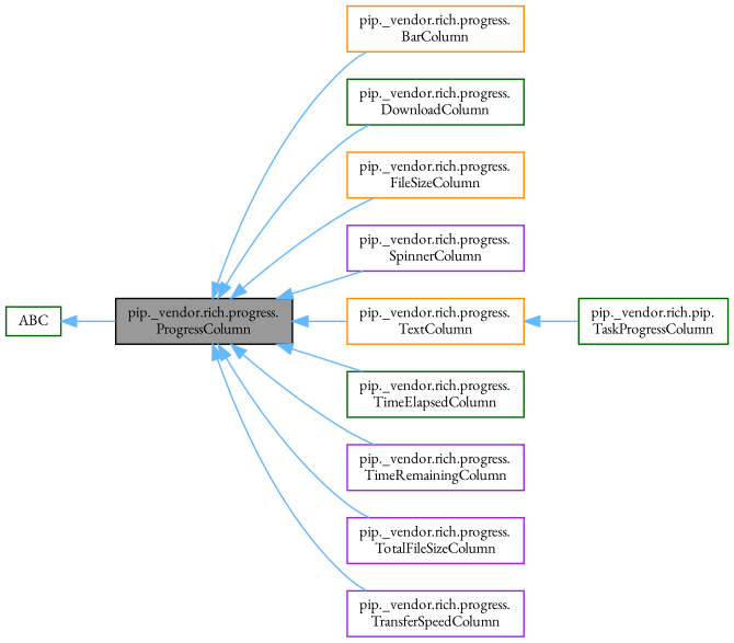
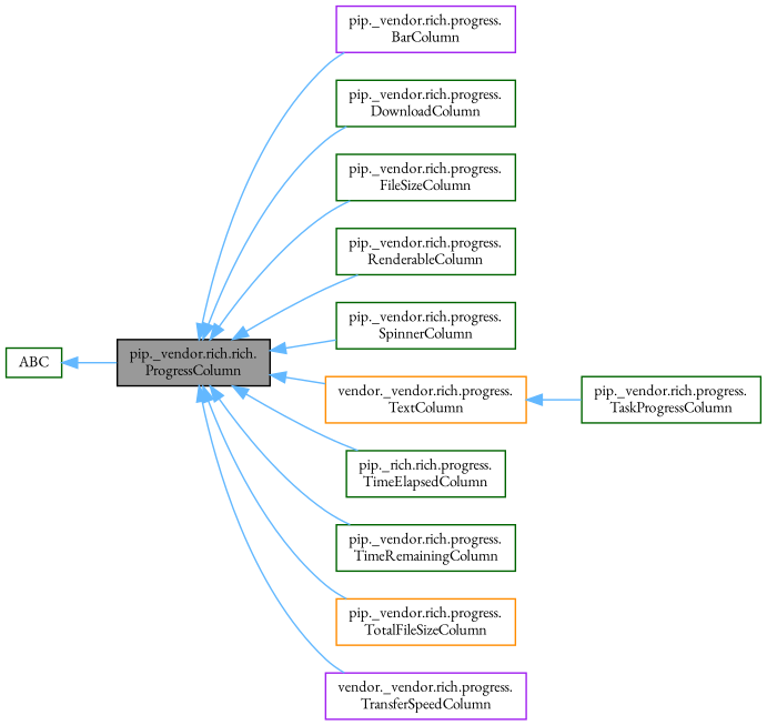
  digraph {
    fontname="EB Garamond"
    rankdir=LR
    node [color=darkgreen fillcolor=white fontname="EB Garamond" fontsize=10 shape=box style=filled]
    edge [color=steelblue1 dir=back fontname="EB Garamond" fontsize=10 labelfontname=Helvetica labelfontsize=10 style=solid]
-   n1 [color=black fillcolor=grey60 fontcolor=black height=0.2 label="pip._vendor.rich.progress.\lProgressColumn" width=0.4]
-   n2 [color=darkorange height=0.2 label="pip._vendor.rich.progress.\lBarColumn" width=0.4]
+   n1 [color=black fillcolor=grey60 fontcolor=black height=0.2 label="pip._vendor.rich.rich.\lProgressColumn" width=0.4]
+   n2 [color=purple height=0.2 label="pip._vendor.rich.progress.\lBarColumn" width=0.4]
    n3 [height=0.2 label="pip._vendor.rich.progress.\lDownloadColumn" width=0.4]
-   n4 [color=darkorange height=0.2 label="pip._vendor.rich.progress.\lFileSizeColumn" width=0.4]
-   n6 [color=purple height=0.2 label="pip._vendor.rich.progress.\lSpinnerColumn" width=0.4]
-   n7 [color=darkorange height=0.2 label="pip._vendor.rich.progress.\lTextColumn" width=0.4]
-   n8 [height=0.2 label="pip._vendor.rich.progress.\lTimeElapsedColumn" width=0.4]
-   n9 [color=purple height=0.2 label="pip._vendor.rich.progress.\lTimeRemainingColumn" width=0.4]
-   n10 [color=purple height=0.2 label="pip._vendor.rich.progress.\lTotalFileSizeColumn" width=0.4]
-   n11 [color=purple height=0.2 label="pip._vendor.rich.progress.\lTransferSpeedColumn" width=0.4]
-   n12 [height=0.2 label="pip._vendor.rich.pip.\lTaskProgressColumn" width=0.4]
+   n4 [height=0.2 label="pip._vendor.rich.progress.\lFileSizeColumn" width=0.4]
+   n5 [height=0.2 label="pip._vendor.rich.progress.\lRenderableColumn" width=0.4]
+   n6 [height=0.2 label="pip._vendor.rich.progress.\lSpinnerColumn" width=0.4]
+   n7 [color=darkorange height=0.2 label="vendor._vendor.rich.progress.\lTextColumn" width=0.4]
+   n8 [height=0.2 label="pip._rich.rich.progress.\lTimeElapsedColumn" width=0.4]
+   n9 [height=0.2 label="pip._vendor.rich.progress.\lTimeRemainingColumn" width=0.4]
+   n10 [color=darkorange height=0.2 label="pip._vendor.rich.progress.\lTotalFileSizeColumn" width=0.4]
+   n11 [color=purple height=0.2 label="vendor._vendor.rich.progress.\lTransferSpeedColumn" width=0.4]
+   n12 [height=0.2 label="pip._vendor.rich.progress.\lTaskProgressColumn" width=0.4]
    n13 [height=0.2 label=ABC width=0.4]
    n1 -> n2
    n1 -> n3
    n1 -> n4
+   n1 -> n5
    n1 -> n6
    n1 -> n7
    n1 -> n8
    n1 -> n9
    n1 -> n10
    n1 -> n11
    n7 -> n12
    n13 -> n1
  }
